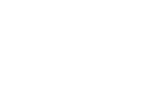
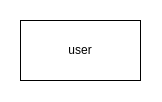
  <mxCell id="0" />
  <mxCell id="1" parent="0" />
+ <mxCell id="2" value="user" style="rounded=0;whiteSpace=wrap;html=1;" vertex="1" parent="1"><mxGeometry x="20" y="20" width="120" height="60" as="geometry" /></mxCell>
